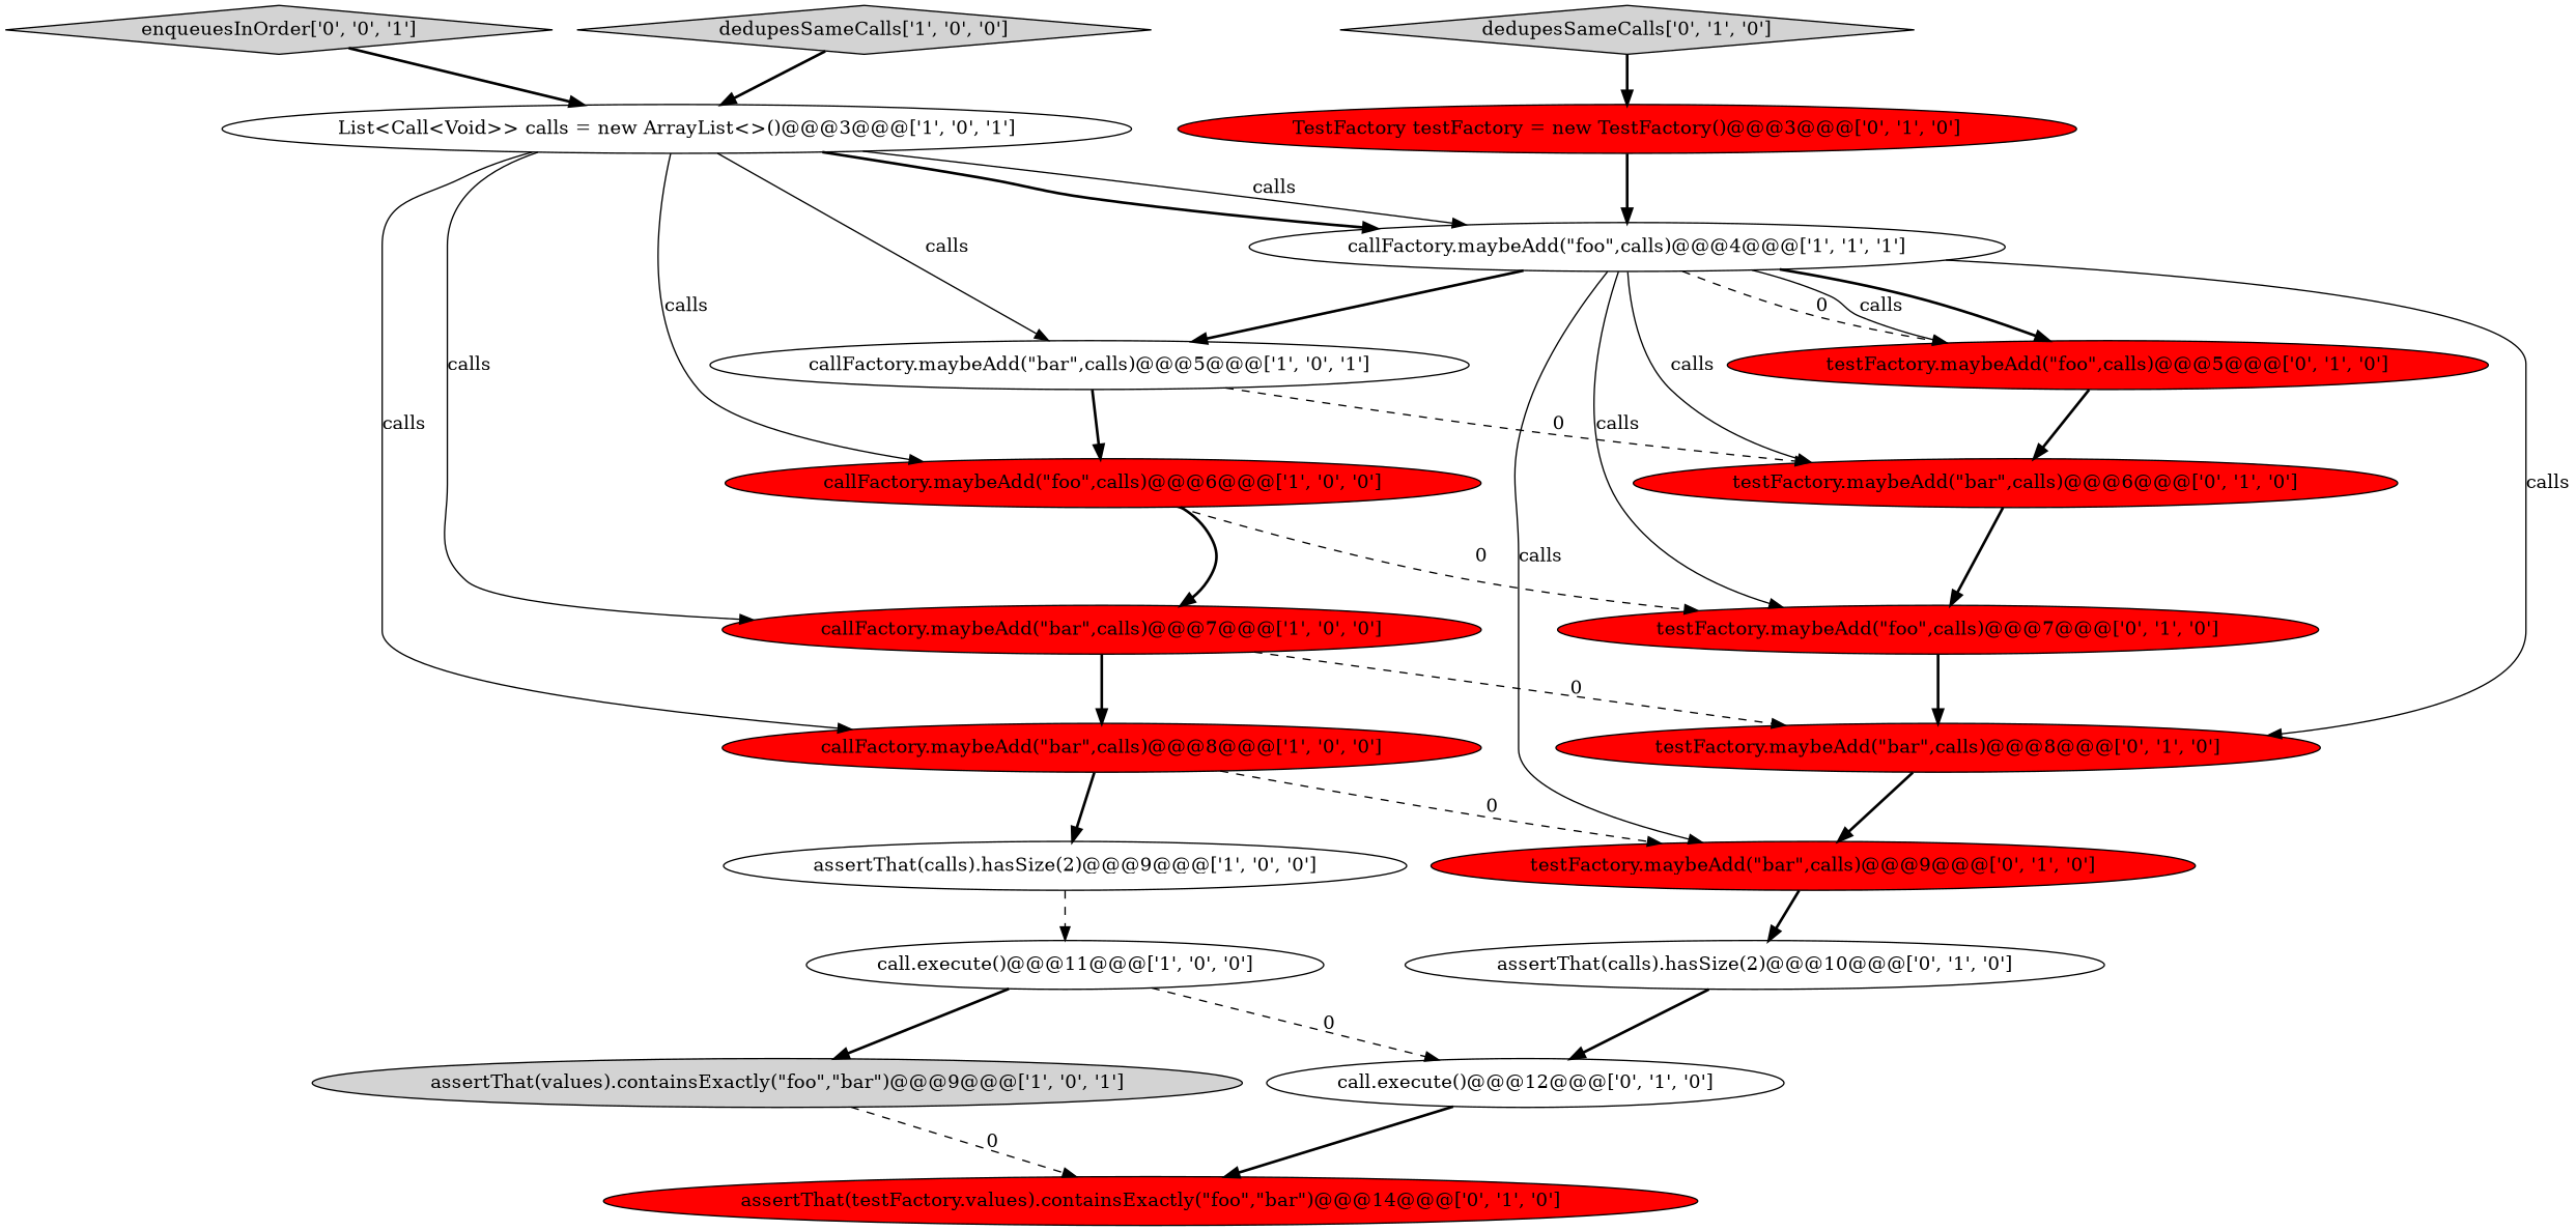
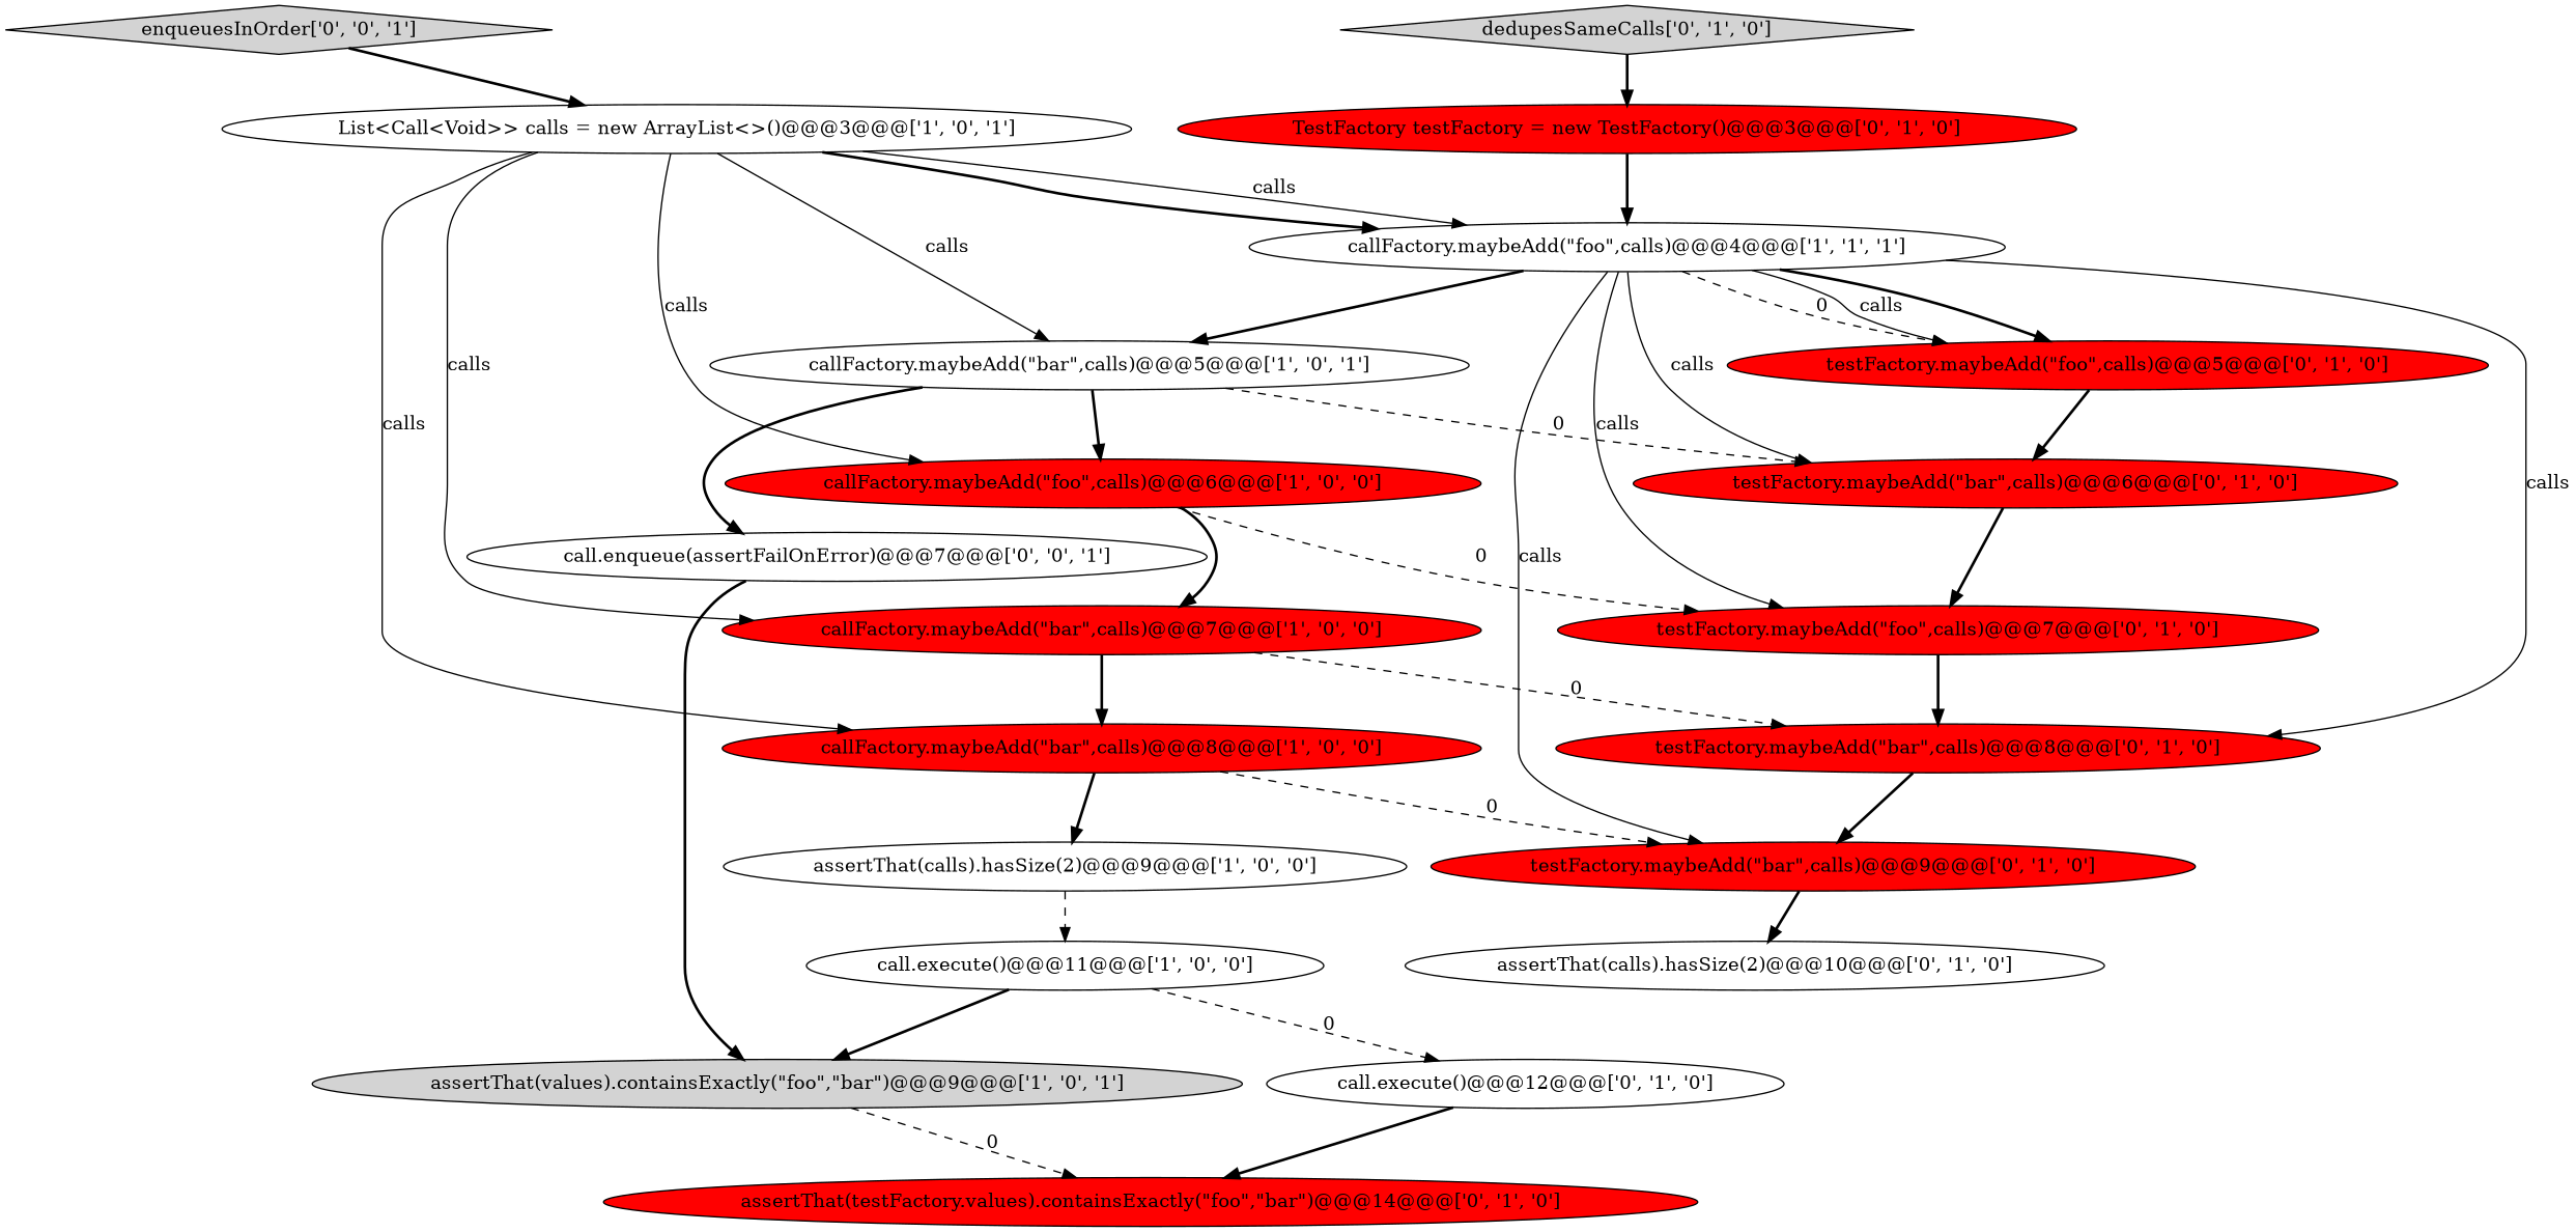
  digraph {
    node [fillcolor=red shape=ellipse style=filled]
    edge [style=bold]
    n1 [fillcolor=white label="call.execute()@@@11@@@['1', '0', '0']"]
    n2 [fillcolor=lightgray label="assertThat(values).containsExactly(\"foo\",\"bar\")@@@9@@@['1', '0', '1']"]
    n3 [fillcolor=white label="call.execute()@@@12@@@['0', '1', '0']"]
+   n4 [fillcolor=white label="call.enqueue(assertFailOnError)@@@7@@@['0', '0', '1']"]
    n5 [label="assertThat(testFactory.values).containsExactly(\"foo\",\"bar\")@@@14@@@['0', '1', '0']"]
    n6 [label="testFactory.maybeAdd(\"foo\",calls)@@@5@@@['0', '1', '0']"]
    n7 [label="testFactory.maybeAdd(\"bar\",calls)@@@6@@@['0', '1', '0']"]
    n8 [label="testFactory.maybeAdd(\"foo\",calls)@@@7@@@['0', '1', '0']"]
    n9 [label="testFactory.maybeAdd(\"bar\",calls)@@@9@@@['0', '1', '0']"]
    n10 [fillcolor=white label="assertThat(calls).hasSize(2)@@@10@@@['0', '1', '0']"]
    n11 [label="callFactory.maybeAdd(\"foo\",calls)@@@6@@@['1', '0', '0']"]
    n12 [label="callFactory.maybeAdd(\"bar\",calls)@@@7@@@['1', '0', '0']"]
    n13 [label="testFactory.maybeAdd(\"bar\",calls)@@@8@@@['0', '1', '0']"]
    n14 [label="callFactory.maybeAdd(\"bar\",calls)@@@8@@@['1', '0', '0']"]
    n15 [fillcolor=white label="assertThat(calls).hasSize(2)@@@9@@@['1', '0', '0']"]
-   n16 [fillcolor=lightgray label="dedupesSameCalls['1', '0', '0']" shape=diamond]
    n17 [fillcolor=white label="List<Call<Void>> calls = new ArrayList<>()@@@3@@@['1', '0', '1']"]
    n18 [fillcolor=white label="callFactory.maybeAdd(\"bar\",calls)@@@5@@@['1', '0', '1']"]
    n19 [fillcolor=white label="callFactory.maybeAdd(\"foo\",calls)@@@4@@@['1', '1', '1']"]
    n20 [label="TestFactory testFactory = new TestFactory()@@@3@@@['0', '1', '0']"]
    n21 [fillcolor=lightgray label="dedupesSameCalls['0', '1', '0']" shape=diamond]
    n22 [fillcolor=lightgray label="enqueuesInOrder['0', '0', '1']" shape=diamond]
    n1 -> n2
    n1 -> n3 [label=0 style=dashed]
    n2 -> n5 [label=0 style=dashed]
    n3 -> n5
+   n4 -> n2
    n6 -> n7
    n7 -> n8
    n8 -> n13
    n9 -> n10
-   n10 -> n3
    n11 -> n8 [label=0 style=dashed]
    n11 -> n12
    n12 -> n13 [label=0 style=dashed]
    n12 -> n14
    n13 -> n9
    n14 -> n9 [label=0 style=dashed]
    n14 -> n15
    n15 -> n1 [style=dashed]
-   n16 -> n17
    n17 -> n11 [label=calls style=solid]
    n17 -> n12 [label=calls style=solid]
    n17 -> n14 [label=calls style=solid]
    n17 -> n18 [label=calls style=solid]
    n17 -> n19 [label=calls style=solid]
    n17 -> n19
+   n18 -> n4
    n18 -> n7 [label=0 style=dashed]
    n18 -> n11
    n19 -> n6
    n19 -> n6 [label=0 style=dashed]
    n19 -> n6 [label=calls style=solid]
    n19 -> n7 [label=calls style=solid]
    n19 -> n8 [label=calls style=solid]
    n19 -> n9 [label=calls style=solid]
    n19 -> n13 [label=calls style=solid]
    n19 -> n18
    n20 -> n19
    n21 -> n20
    n22 -> n17
  }
